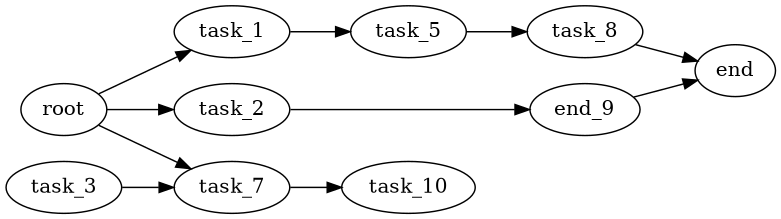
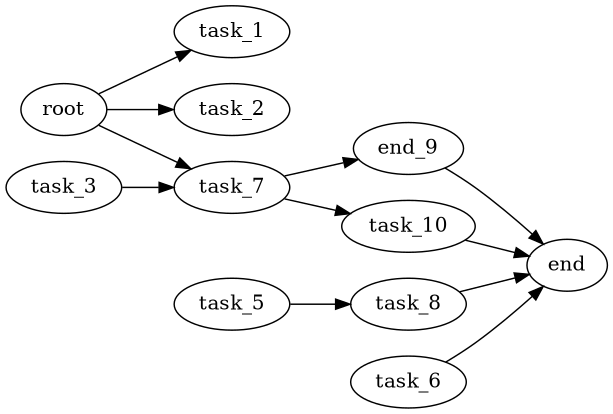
  digraph {
    rankdir=LR
    root
    task_1
    task_2
    task_7
    task_5
    n6 [label=end_9]
    task_3
    task_8
+   task_6
    end
    task_10
    root -> task_1
    root -> task_2
    root -> task_7
-   task_1 -> task_5
-   task_2 -> n6
+   task_7 -> n6
    task_7 -> task_10
    task_5 -> task_8
    n6 -> end
    task_3 -> task_7
    task_8 -> end
+   task_6 -> end
+   task_10 -> end
  }
